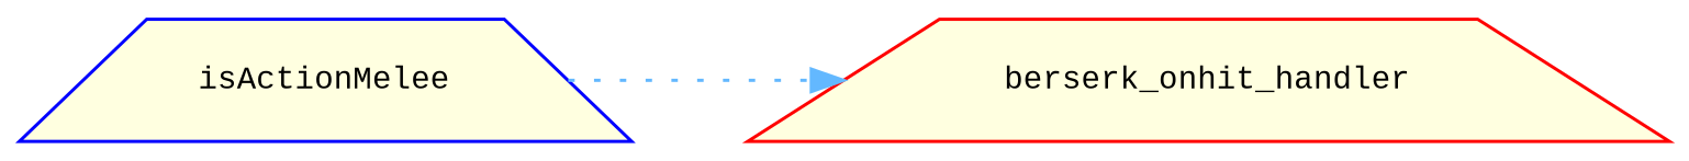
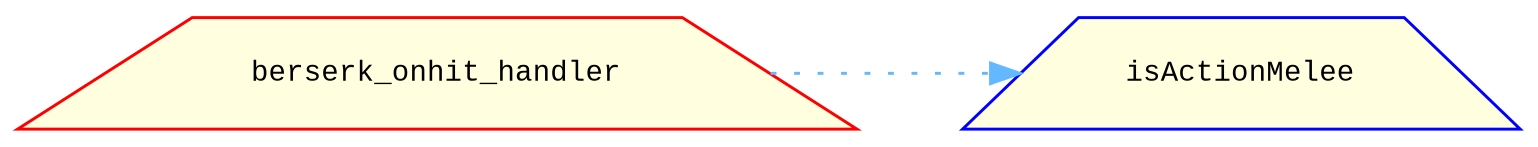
  digraph {
    rankdir=LR
    fontname="Liberation Mono"
    node [fillcolor=lightyellow fontname="Liberation Mono" fontsize=10 shape=trapezium style=filled]
    n1 [color=red fontcolor=black height=0.2 label=berserk_onhit_handler width=0.4]
    n2 [color=blue height=0.2 label=isActionMelee width=0.4]
-   n2 -> n1 [color=steelblue1 fontname="Liberation Mono" fontsize=10 labelfontname=Helvetica labelfontsize=10 style=dotted]
+   n1 -> n2 [color=steelblue1 fontname="Liberation Mono" fontsize=10 labelfontname=Helvetica labelfontsize=10 style=dotted]
  }
